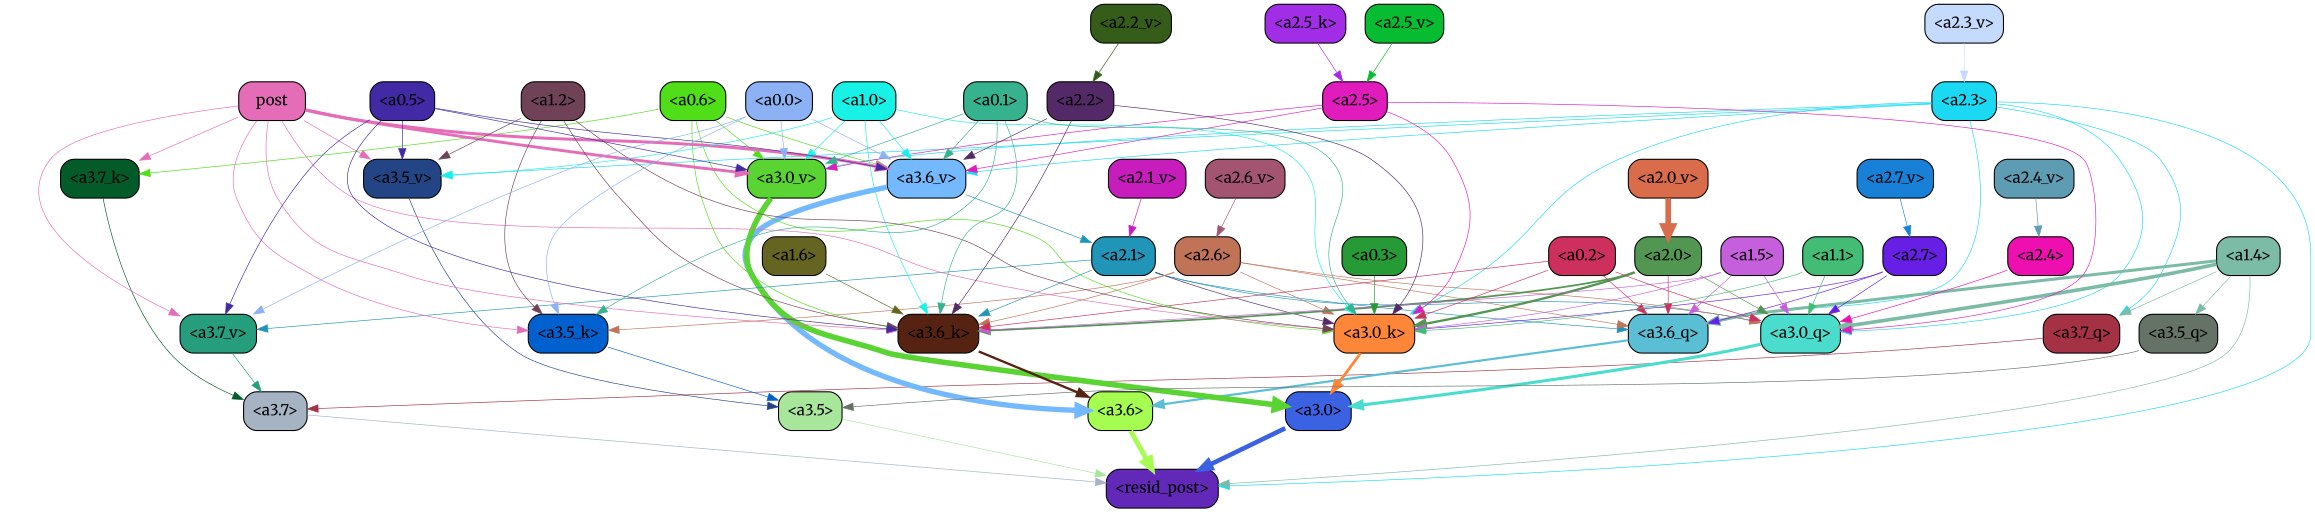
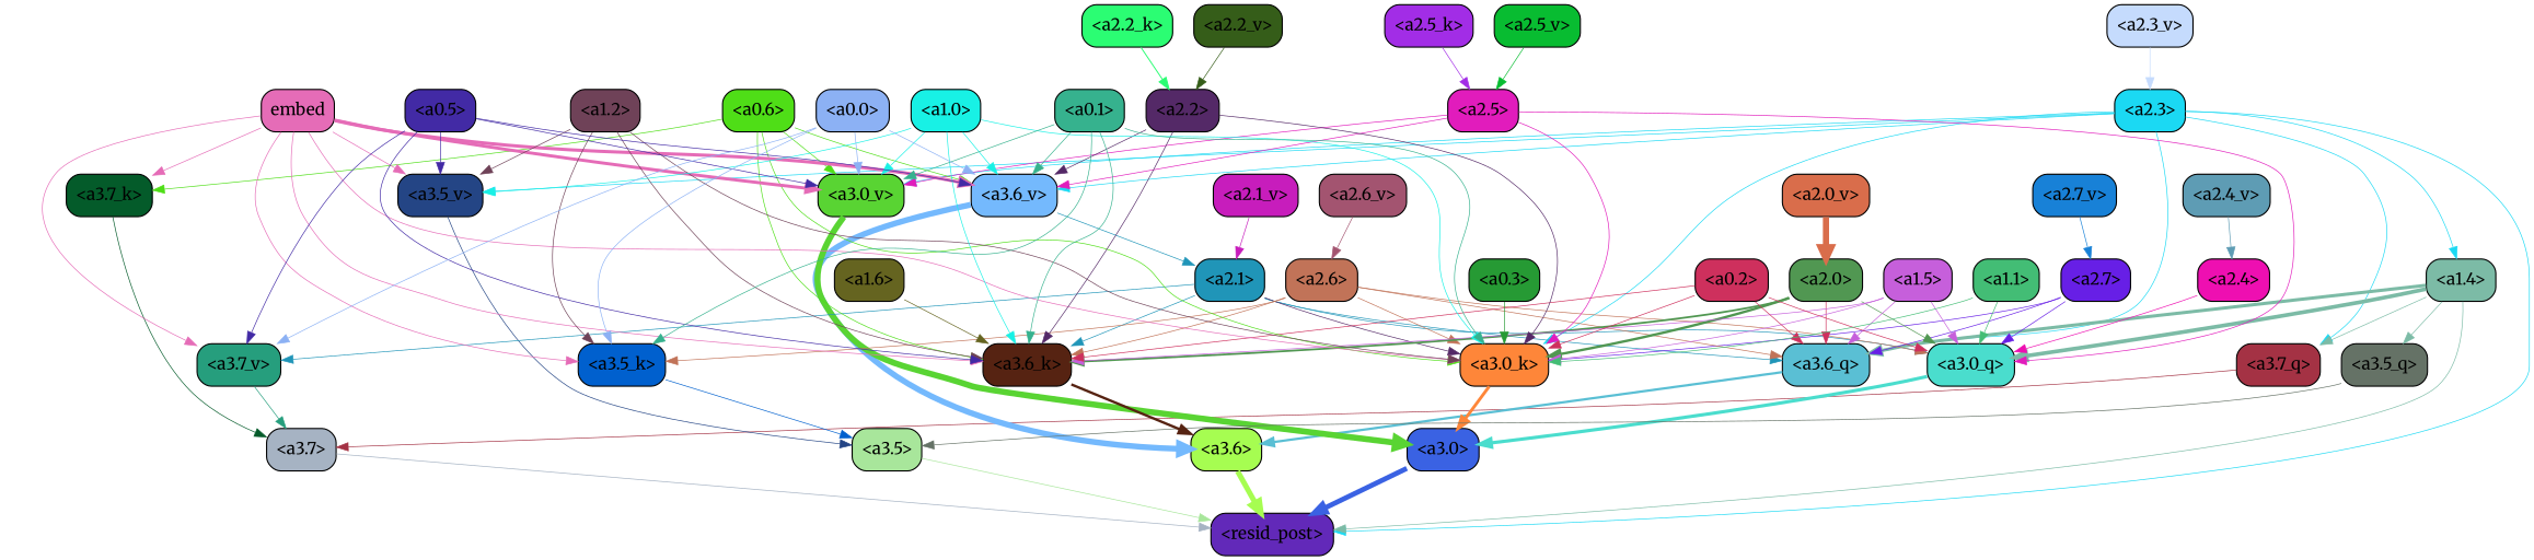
  strict digraph {
    fontname=Merriweather
    splines=true
    node [color=black fontname=Merriweather shape=box style="filled, rounded"]
    edge [color="#1bd9f3" fontname=Merriweather penwidth=0.6]
    "<a3.7>" [fillcolor="#a6b3c3"]
    "<resid_post>" [fillcolor="#6229b9"]
    "<a3.6>" [fillcolor="#a6fd51"]
    "<a3.5>" [fillcolor="#a8e69b"]
    "<a3.0>" [fillcolor="#3a62e3"]
    "<a2.3>" [fillcolor="#1bd9f3"]
    "<a3.7_q>" [fillcolor="#a43244"]
    "<a3.6_q>" [fillcolor="#5abfd4"]
    "<a3.0_q>" [fillcolor="#4addcd"]
    "<a3.0_k>" [fillcolor="#fe8639"]
    "<a3.6_v>" [fillcolor="#74b9fd"]
    "<a3.5_v>" [fillcolor="#244585"]
    "<a3.0_v>" [fillcolor="#59d433"]
    "<a2.1>" [fillcolor="#2095b8"]
    "<a1.4>" [fillcolor="#7cbba6"]
    "<a3.5_q>" [fillcolor="#657266"]
    "<a3.7_k>" [fillcolor="#045b2a"]
    "<a3.6_k>" [fillcolor="#562312"]
    "<a3.5_k>" [fillcolor="#0060ce"]
    "<a3.7_v>" [fillcolor="#269e7d"]
    "<a2.7>" [fillcolor="#671fe6"]
    "<a2.6>" [fillcolor="#c17358"]
    "<a2.0>" [fillcolor="#519752"]
    "<a1.5>" [fillcolor="#c65fdb"]
    "<a0.2>" [fillcolor="#ce305d"]
    "<a2.5>" [fillcolor="#e11cbc"]
    "<a2.4>" [fillcolor="#ee0fb1"]
    "<a1.1>" [fillcolor="#43bd75"]
    "<a0.6>" [fillcolor="#4fde17"]
-   embed [fillcolor="#e56cb7" label=post]
+   embed [fillcolor="#e56cb7"]
    "<a2.2>" [fillcolor="#542967"]
    "<a1.6>" [fillcolor="#656420"]
    "<a1.2>" [fillcolor="#6f4258"]
    "<a1.0>" [fillcolor="#18f1e5"]
    "<a0.5>" [fillcolor="#422aa5"]
    "<a0.1>" [fillcolor="#36b28e"]
    "<a0.0>" [fillcolor="#8cb1f4"]
    "<a0.3>" [fillcolor="#269a34"]
    "<a2.5_k>" [fillcolor="#a22de6"]
+   "<a2.2_k>" [fillcolor="#2bfd73"]
    "<a2.7_v>" [fillcolor="#1881d7"]
    "<a2.6_v>" [fillcolor="#a35470"]
    "<a2.5_v>" [fillcolor="#08bc31"]
    "<a2.4_v>" [fillcolor="#5e9cb4"]
    "<a2.3_v>" [fillcolor="#c5dbfd"]
    "<a2.2_v>" [fillcolor="#355d19"]
    "<a2.1_v>" [fillcolor="#c71dbc"]
    "<a2.0_v>" [fillcolor="#d96d4b"]
    "<a3.7>" -> "<resid_post>" [color="#a6b3c3" penwidth=0.6239100098609924]
    "<a3.6>" -> "<resid_post>" [color="#a6fd51" penwidth=4.569062113761902]
    "<a3.5>" -> "<resid_post>" [color="#a8e69b"]
    "<a3.0>" -> "<resid_post>" [color="#3a62e3" penwidth=4.283544182777405]
    "<a2.3>" -> "<resid_post>"
    "<a2.3>" -> "<a3.7_q>"
    "<a2.3>" -> "<a3.6_q>"
-   "<a2.3>" -> "<a3.0_q>"
+   "<a2.3>" -> "<a1.4>"
    "<a2.3>" -> "<a3.0_k>"
    "<a2.3>" -> "<a3.6_v>"
    "<a2.3>" -> "<a3.5_v>"
    "<a2.3>" -> "<a3.0_v>"
    "<a3.7_q>" -> "<a3.7>" [color="#a43244"]
    "<a3.6_q>" -> "<a3.6>" [color="#5abfd4" penwidth=2.0347584784030914]
    "<a3.0_q>" -> "<a3.0>" [color="#4addcd" penwidth=2.8635367155075073]
    "<a3.0_k>" -> "<a3.0>" [color="#fe8639" penwidth=2.632905662059784]
    "<a3.6_v>" -> "<a3.6>" [color="#74b9fd" penwidth=4.981305837631226]
    "<a3.6_v>" -> "<a2.1>" [color="#2095b8"]
    "<a3.5_v>" -> "<a3.5>" [color="#244585"]
    "<a3.0_v>" -> "<a3.0>" [color="#59d433" penwidth=5.168330669403076]
    "<a2.1>" -> "<a3.6_q>" [color="#2095b8"]
    "<a2.1>" -> "<a3.0_q>" [color="#2095b8"]
    "<a2.1>" -> "<a3.0_k>" [color="#542967"]
    "<a2.1>" -> "<a3.6_k>" [color="#2095b8"]
    "<a2.1>" -> "<a3.7_v>" [color="#2095b8"]
    "<a1.4>" -> "<resid_post>" [color="#7cbba6"]
    "<a1.4>" -> "<a3.7_q>" [color="#7cbba6"]
    "<a1.4>" -> "<a3.6_q>" [color="#7cbba6" penwidth=2.7934007048606873]
    "<a1.4>" -> "<a3.0_q>" [color="#7cbba6" penwidth=3.340754985809326]
    "<a1.4>" -> "<a3.5_q>" [color="#7cbba6"]
    "<a3.5_q>" -> "<a3.5>" [color="#657266"]
    "<a3.7_k>" -> "<a3.7>" [color="#045b2a"]
    "<a3.6_k>" -> "<a3.6>" [color="#562312" penwidth=2.1760786175727844]
    "<a3.5_k>" -> "<a3.5>" [color="#0060ce"]
    "<a3.7_v>" -> "<a3.7>" [color="#269e7d"]
    "<a2.7>" -> "<a3.6_q>" [color="#671fe6"]
    "<a2.7>" -> "<a3.0_q>" [color="#671fe6"]
    "<a2.7>" -> "<a3.0_k>" [color="#671fe6"]
    "<a2.6>" -> "<a3.6_q>" [color="#c17358"]
    "<a2.6>" -> "<a3.0_q>" [color="#c17358"]
    "<a2.6>" -> "<a3.0_k>" [color="#c17358"]
    "<a2.6>" -> "<a3.6_k>" [color="#c17358"]
    "<a2.6>" -> "<a3.5_k>" [color="#c17358"]
    "<a2.0>" -> "<a3.6_q>" [color="#ce305d"]
    "<a2.0>" -> "<a3.0_q>" [color="#519752"]
    "<a2.0>" -> "<a3.0_k>" [color="#519752" penwidth=2.161143198609352]
    "<a2.0>" -> "<a3.6_k>" [color="#519752" penwidth=1.6382827460765839]
    "<a1.5>" -> "<a3.6_q>" [color="#c65fdb"]
    "<a1.5>" -> "<a3.0_q>" [color="#c65fdb"]
    "<a1.5>" -> "<a3.0_k>" [color="#c65fdb"]
    "<a1.5>" -> "<a3.6_k>" [color="#c65fdb"]
    "<a0.2>" -> "<a3.6_q>" [color="#ce305d"]
    "<a0.2>" -> "<a3.0_q>" [color="#ce305d"]
    "<a0.2>" -> "<a3.0_k>" [color="#ce305d"]
    "<a0.2>" -> "<a3.6_k>" [color="#ce305d"]
    "<a2.5>" -> "<a3.0_q>" [color="#e11cbc"]
    "<a2.5>" -> "<a3.0_k>" [color="#e11cbc"]
    "<a2.5>" -> "<a3.6_v>" [color="#e11cbc"]
    "<a2.5>" -> "<a3.0_v>" [color="#e11cbc"]
    "<a2.4>" -> "<a3.0_q>" [color="#ee0fb1"]
    "<a1.1>" -> "<a3.0_q>" [color="#43bd75"]
    "<a1.1>" -> "<a3.0_k>" [color="#43bd75"]
    "<a0.6>" -> "<a3.0_k>" [color="#4fde17"]
    "<a0.6>" -> "<a3.6_v>" [color="#4fde17"]
    "<a0.6>" -> "<a3.0_v>" [color="#4fde17"]
    "<a0.6>" -> "<a3.7_k>" [color="#4fde17"]
    "<a0.6>" -> "<a3.6_k>" [color="#4fde17"]
    embed -> "<a3.0_k>" [color="#e56cb7"]
    embed -> "<a3.6_v>" [color="#e56cb7" penwidth=2.7825746536254883]
    embed -> "<a3.5_v>" [color="#e56cb7"]
    embed -> "<a3.0_v>" [color="#e56cb7" penwidth=2.6950180530548096]
    embed -> "<a3.7_k>" [color="#e56cb7"]
    embed -> "<a3.6_k>" [color="#e56cb7"]
    embed -> "<a3.5_k>" [color="#e56cb7"]
    embed -> "<a3.7_v>" [color="#e56cb7"]
    "<a2.2>" -> "<a3.0_k>" [color="#542967"]
    "<a2.2>" -> "<a3.6_v>" [color="#542967"]
    "<a2.2>" -> "<a3.6_k>" [color="#542967"]
    "<a1.6>" -> "<a3.6_k>" [color="#656420"]
    "<a1.2>" -> "<a3.0_k>" [color="#6f4258"]
    "<a1.2>" -> "<a3.5_v>" [color="#6f4258"]
    "<a1.2>" -> "<a3.6_k>" [color="#6f4258"]
    "<a1.2>" -> "<a3.5_k>" [color="#6f4258"]
    "<a1.0>" -> "<a3.0_k>" [color="#18f1e5"]
    "<a1.0>" -> "<a3.6_v>" [color="#18f1e5"]
    "<a1.0>" -> "<a3.5_v>" [color="#18f1e5"]
    "<a1.0>" -> "<a3.0_v>" [color="#18f1e5"]
    "<a1.0>" -> "<a3.6_k>" [color="#18f1e5"]
    "<a0.5>" -> "<a3.6_v>" [color="#422aa5"]
    "<a0.5>" -> "<a3.5_v>" [color="#422aa5"]
    "<a0.5>" -> "<a3.0_v>" [color="#422aa5"]
    "<a0.5>" -> "<a3.6_k>" [color="#422aa5"]
    "<a0.5>" -> "<a3.7_v>" [color="#422aa5"]
    "<a0.1>" -> "<a3.0_k>" [color="#36b28e"]
    "<a0.1>" -> "<a3.6_v>" [color="#36b28e"]
    "<a0.1>" -> "<a3.0_v>" [color="#36b28e"]
    "<a0.1>" -> "<a3.6_k>" [color="#36b28e"]
    "<a0.1>" -> "<a3.5_k>" [color="#36b28e"]
    "<a0.0>" -> "<a3.6_v>" [color="#8cb1f4"]
    "<a0.0>" -> "<a3.0_v>" [color="#8cb1f4"]
    "<a0.0>" -> "<a3.5_k>" [color="#8cb1f4"]
    "<a0.0>" -> "<a3.7_v>" [color="#8cb1f4"]
    "<a0.3>" -> "<a3.0_k>" [color="#269a34"]
    "<a2.5_k>" -> "<a2.5>" [color="#a22de6"]
+   "<a2.2_k>" -> "<a2.2>" [color="#2bfd73" penwidth=0.8854708671569824]
    "<a2.7_v>" -> "<a2.7>" [color="#1881d7"]
    "<a2.6_v>" -> "<a2.6>" [color="#a35470"]
    "<a2.5_v>" -> "<a2.5>" [color="#08bc31"]
    "<a2.4_v>" -> "<a2.4>" [color="#5e9cb4"]
    "<a2.3_v>" -> "<a2.3>" [color="#c5dbfd"]
    "<a2.2_v>" -> "<a2.2>" [color="#355d19"]
    "<a2.1_v>" -> "<a2.1>" [color="#c71dbc"]
    "<a2.0_v>" -> "<a2.0>" [color="#d96d4b" penwidth=5.231471925973892]
  }
